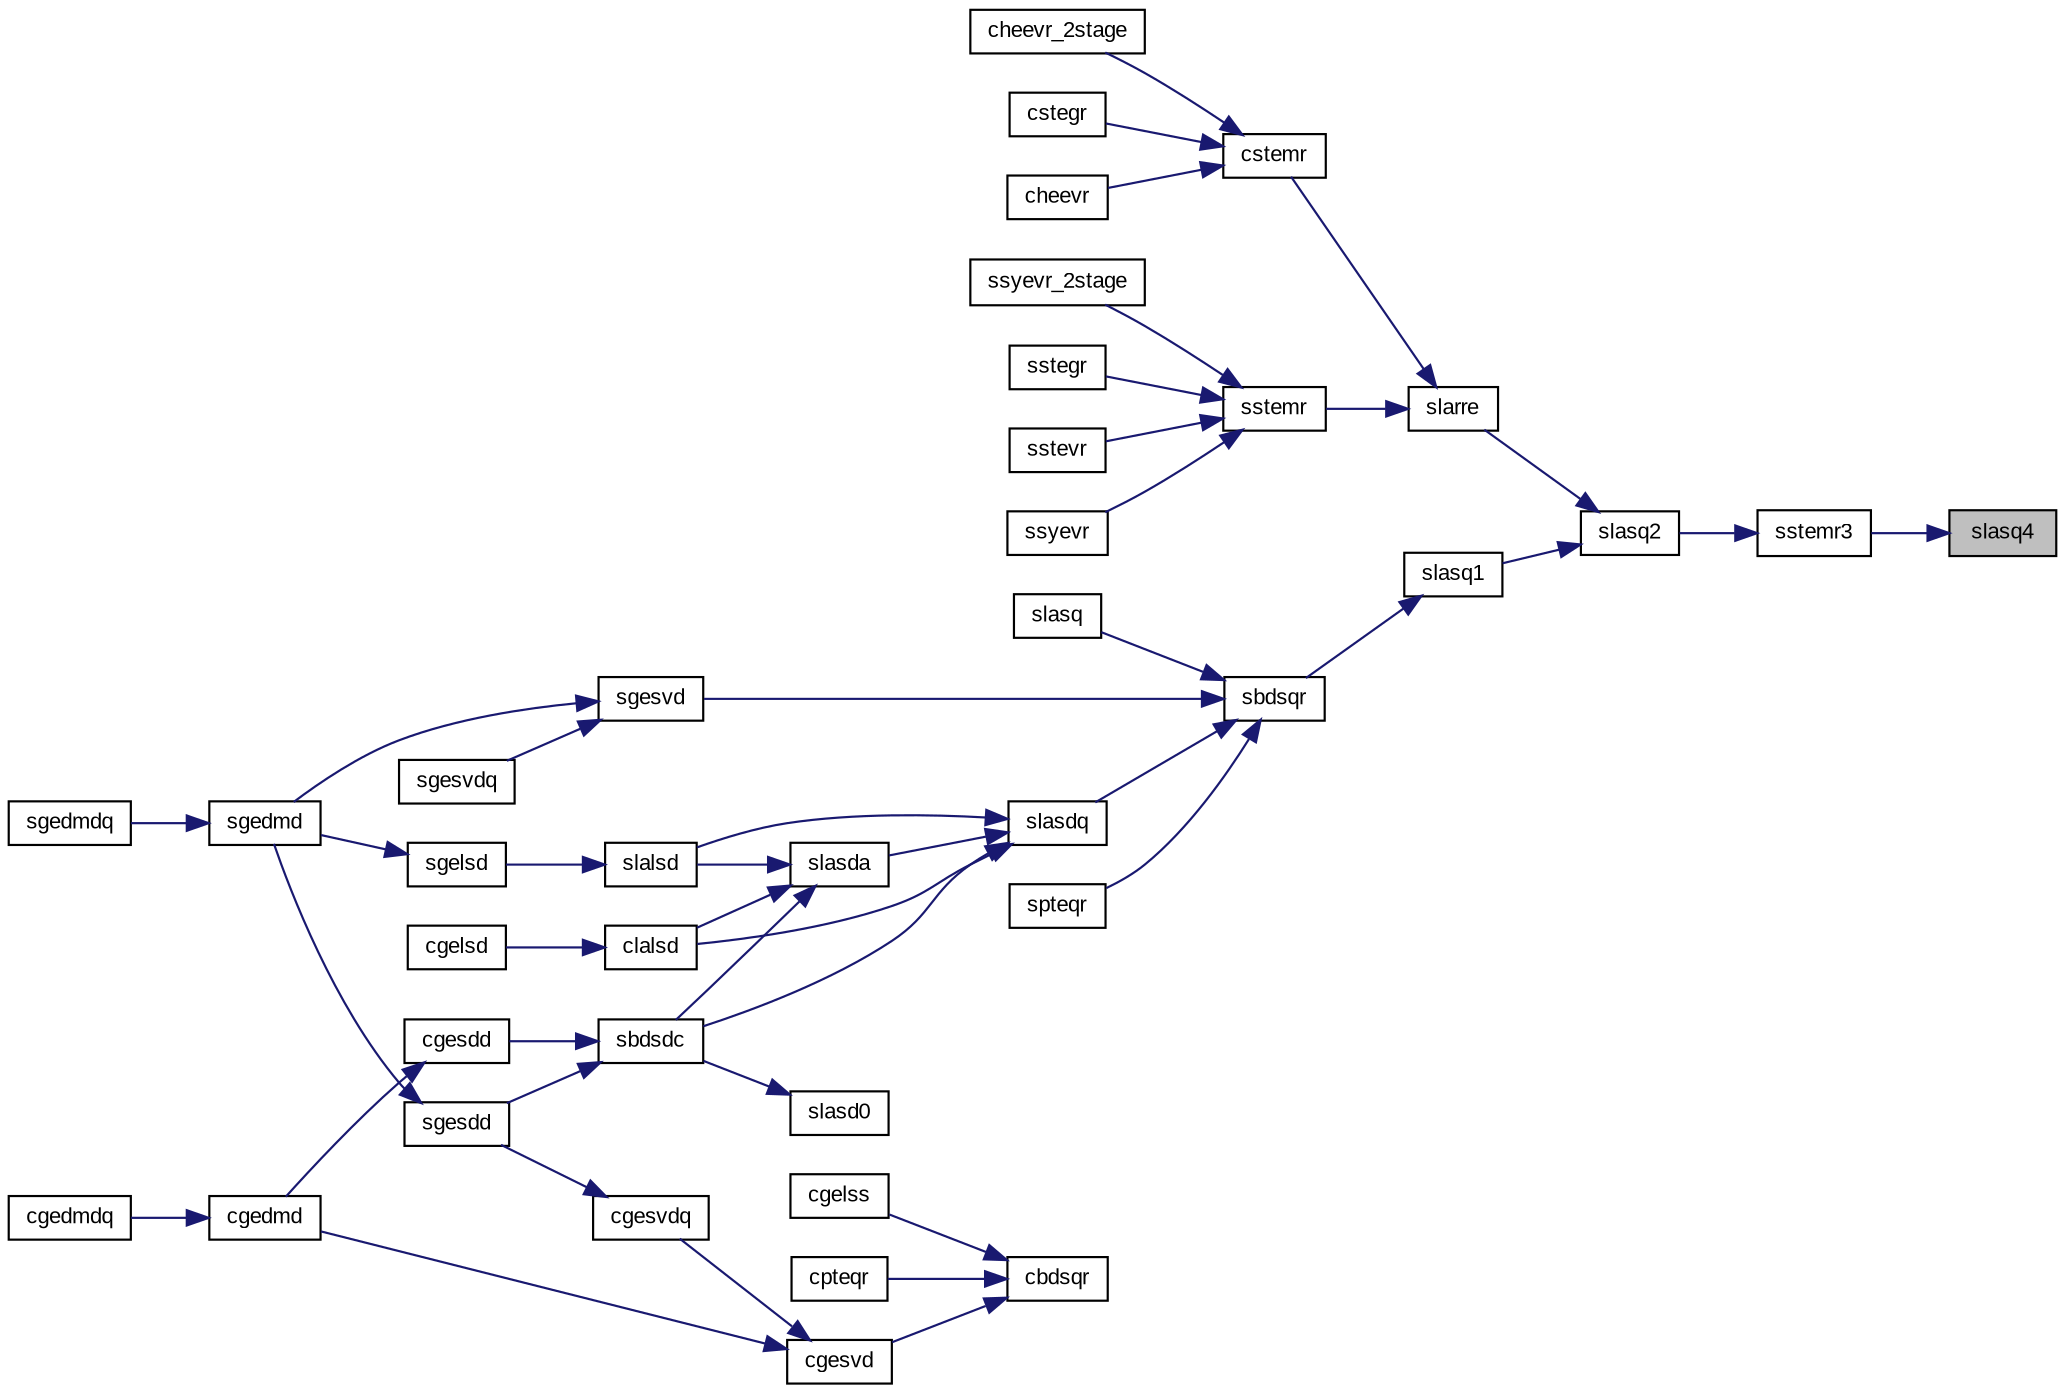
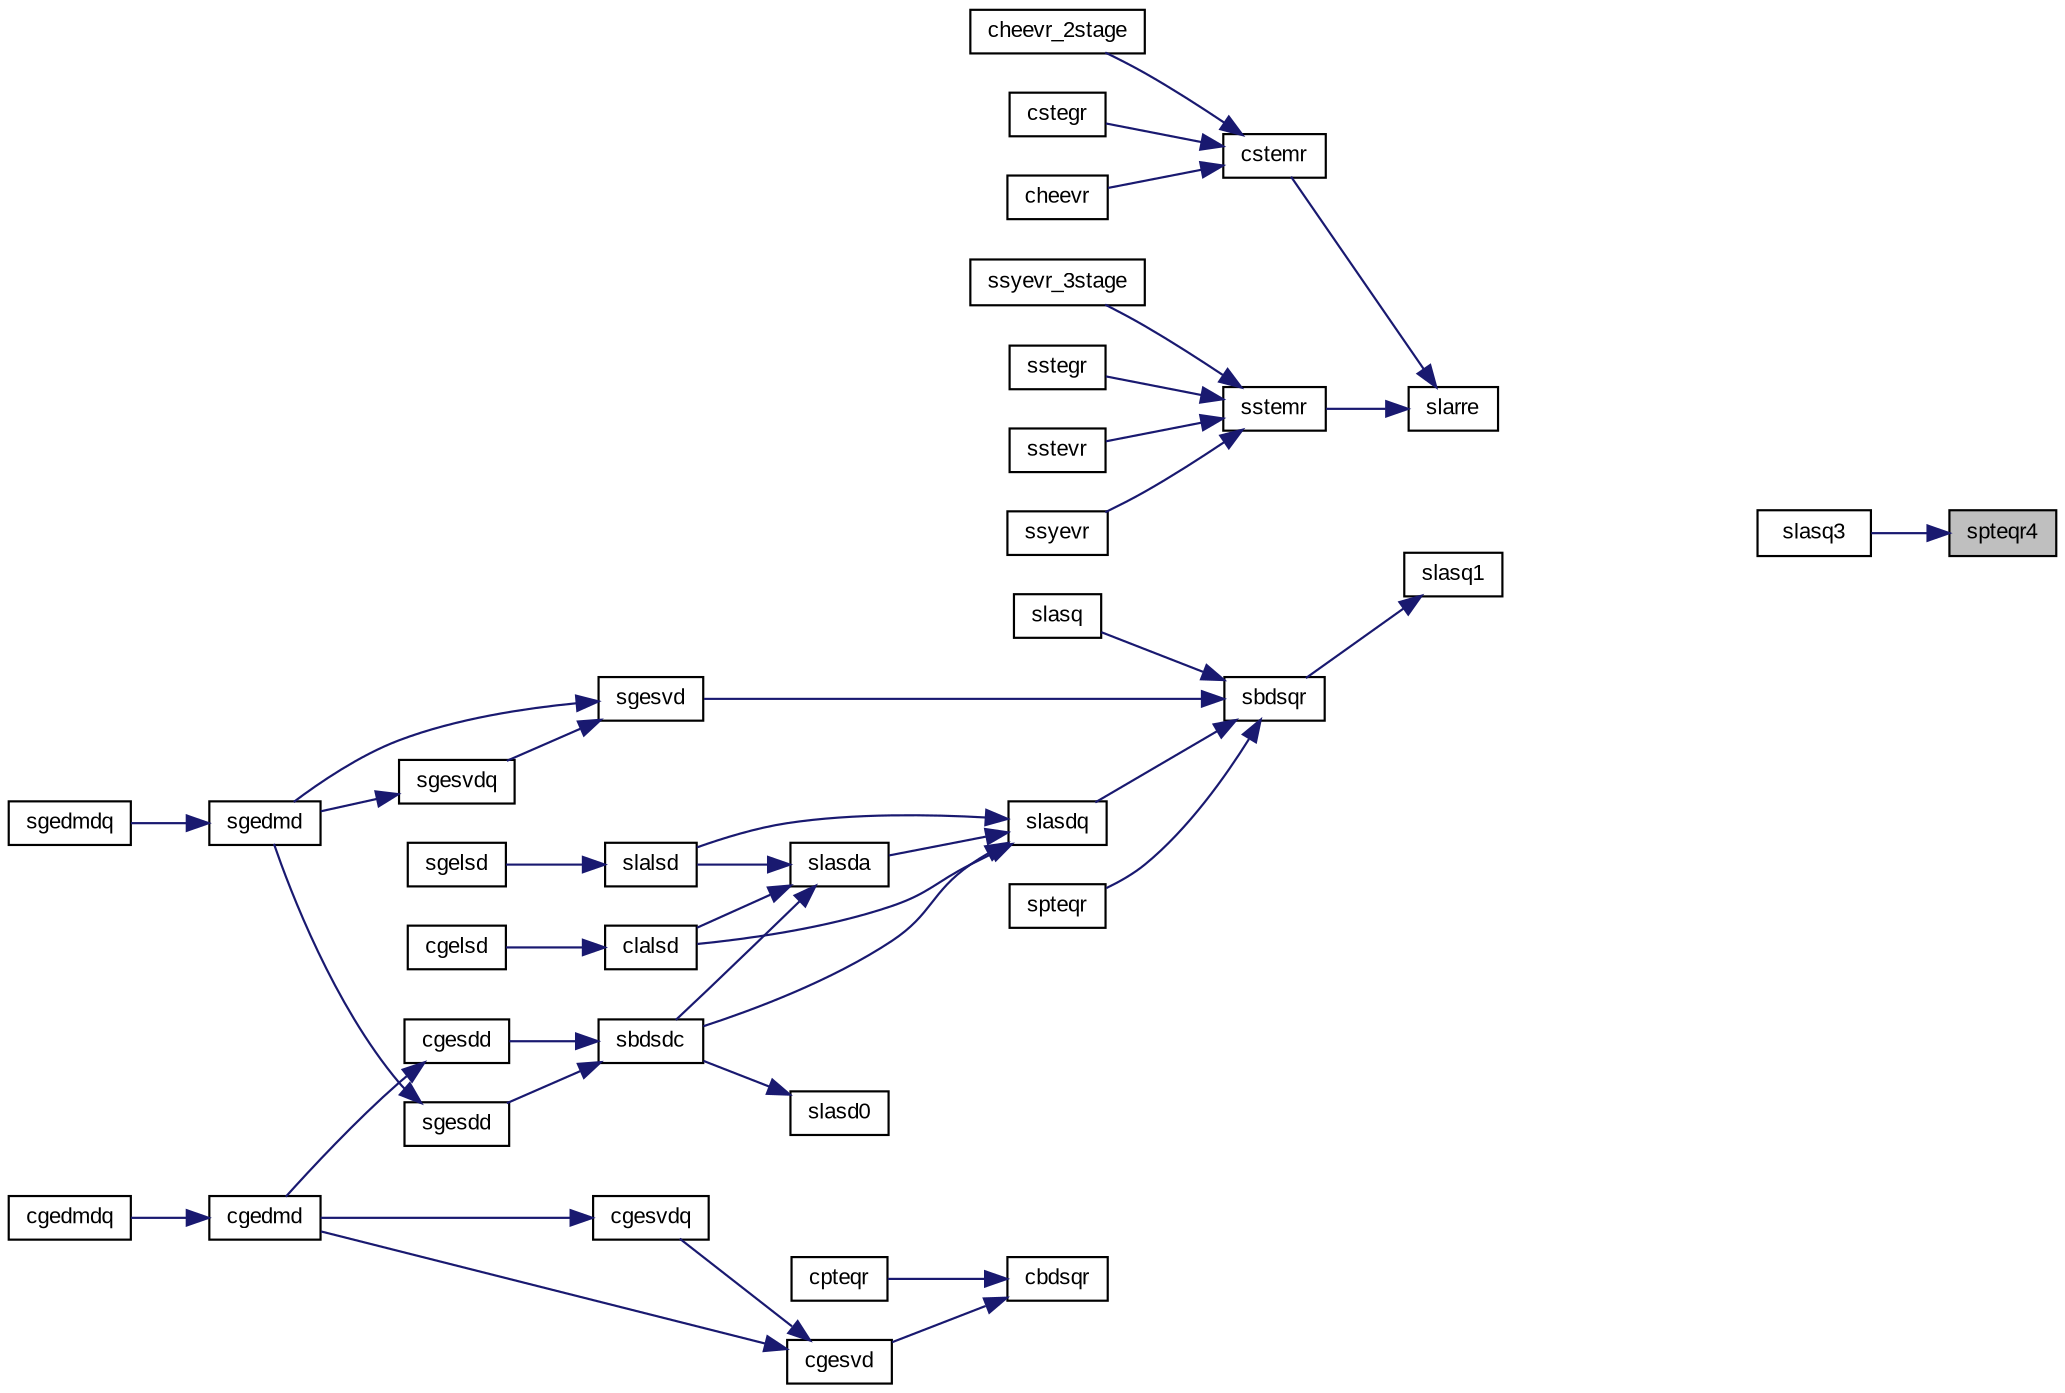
  digraph {
    fontname="Liberation Sans"
    rankdir=RL
    node [color=black fillcolor=white fontname="Liberation Sans" fontsize=10 shape=record style=filled]
    edge [color=midnightblue dir=back fontname="Liberation Sans" fontsize=10 labelfontname=Helvetica labelfontsize=10 style=solid]
-   n1 [fillcolor=grey75 fontcolor=black height=0.2 label=slasq4 width=0.4]
-   n2 [height=0.2 label=sstemr3 width=0.4]
-   n3 [height=0.2 label=slasq2 width=0.4]
+   n1 [fillcolor=grey75 fontcolor=black height=0.2 label=spteqr4 width=0.4]
+   n2 [height=0.2 label=slasq3 width=0.4]
    n4 [height=0.2 label=slarre width=0.4]
    n5 [height=0.2 label=slasq1 width=0.4]
    n6 [height=0.2 label=cstemr width=0.4]
    n7 [height=0.2 label=sstemr width=0.4]
    n8 [height=0.2 label=sbdsqr width=0.4]
    n9 [height=0.2 label=cheevr width=0.4]
    n10 [height=0.2 label=cheevr_2stage width=0.4]
    n11 [height=0.2 label=cstegr width=0.4]
    n12 [height=0.2 label=sstegr width=0.4]
    n13 [height=0.2 label=sstevr width=0.4]
    n14 [height=0.2 label=ssyevr width=0.4]
-   n15 [height=0.2 label=ssyevr_2stage width=0.4]
+   n15 [height=0.2 label=ssyevr_3stage width=0.4]
    n16 [height=0.2 label=cbdsqr width=0.4]
-   n17 [height=0.2 label=cgelss width=0.4]
    n18 [height=0.2 label=cgesvd width=0.4]
    n19 [height=0.2 label=cpteqr width=0.4]
    n20 [height=0.2 label=slasq width=0.4]
    n21 [height=0.2 label=sgesvd width=0.4]
    n22 [height=0.2 label=slasdq width=0.4]
    n23 [height=0.2 label=spteqr width=0.4]
    n24 [height=0.2 label=cgedmd width=0.4]
    n25 [height=0.2 label=cgesvdq width=0.4]
    n26 [height=0.2 label=cgedmdq width=0.4]
    n27 [height=0.2 label=sgedmd width=0.4]
    n28 [height=0.2 label=sgesvdq width=0.4]
    n29 [height=0.2 label=clalsd width=0.4]
    n30 [height=0.2 label=sbdsdc width=0.4]
    n31 [height=0.2 label=slalsd width=0.4]
    n32 [height=0.2 label=slasda width=0.4]
    n33 [height=0.2 label=sgedmdq width=0.4]
    n34 [height=0.2 label=cgelsd width=0.4]
    n35 [height=0.2 label=cgesdd width=0.4]
    n36 [height=0.2 label=sgesdd width=0.4]
    n37 [height=0.2 label=sgelsd width=0.4]
    n38 [height=0.2 label=slasd0 width=0.4]
    n1 -> n2
-   n2 -> n3
-   n3 -> n4
-   n3 -> n5
    n4 -> n6
    n4 -> n7
    n5 -> n8
    n6 -> n9
    n6 -> n10
    n6 -> n11
    n7 -> n12
    n7 -> n13
    n7 -> n14
    n7 -> n15
    n8 -> n20
    n8 -> n21
    n8 -> n22
    n8 -> n23
-   n16 -> n17
    n16 -> n18
    n16 -> n19
    n18 -> n24
    n18 -> n25
    n21 -> n27
    n21 -> n28
    n22 -> n29
    n22 -> n30
    n22 -> n31
    n22 -> n32
    n24 -> n26
-   n25 -> n36
+   n25 -> n24
    n27 -> n33
-   n37 -> n27
+   n28 -> n27
    n29 -> n34
    n30 -> n35
    n30 -> n36
    n31 -> n37
    n32 -> n29
    n32 -> n30
    n32 -> n31
    n35 -> n24
    n36 -> n27
    n38 -> n30
  }
